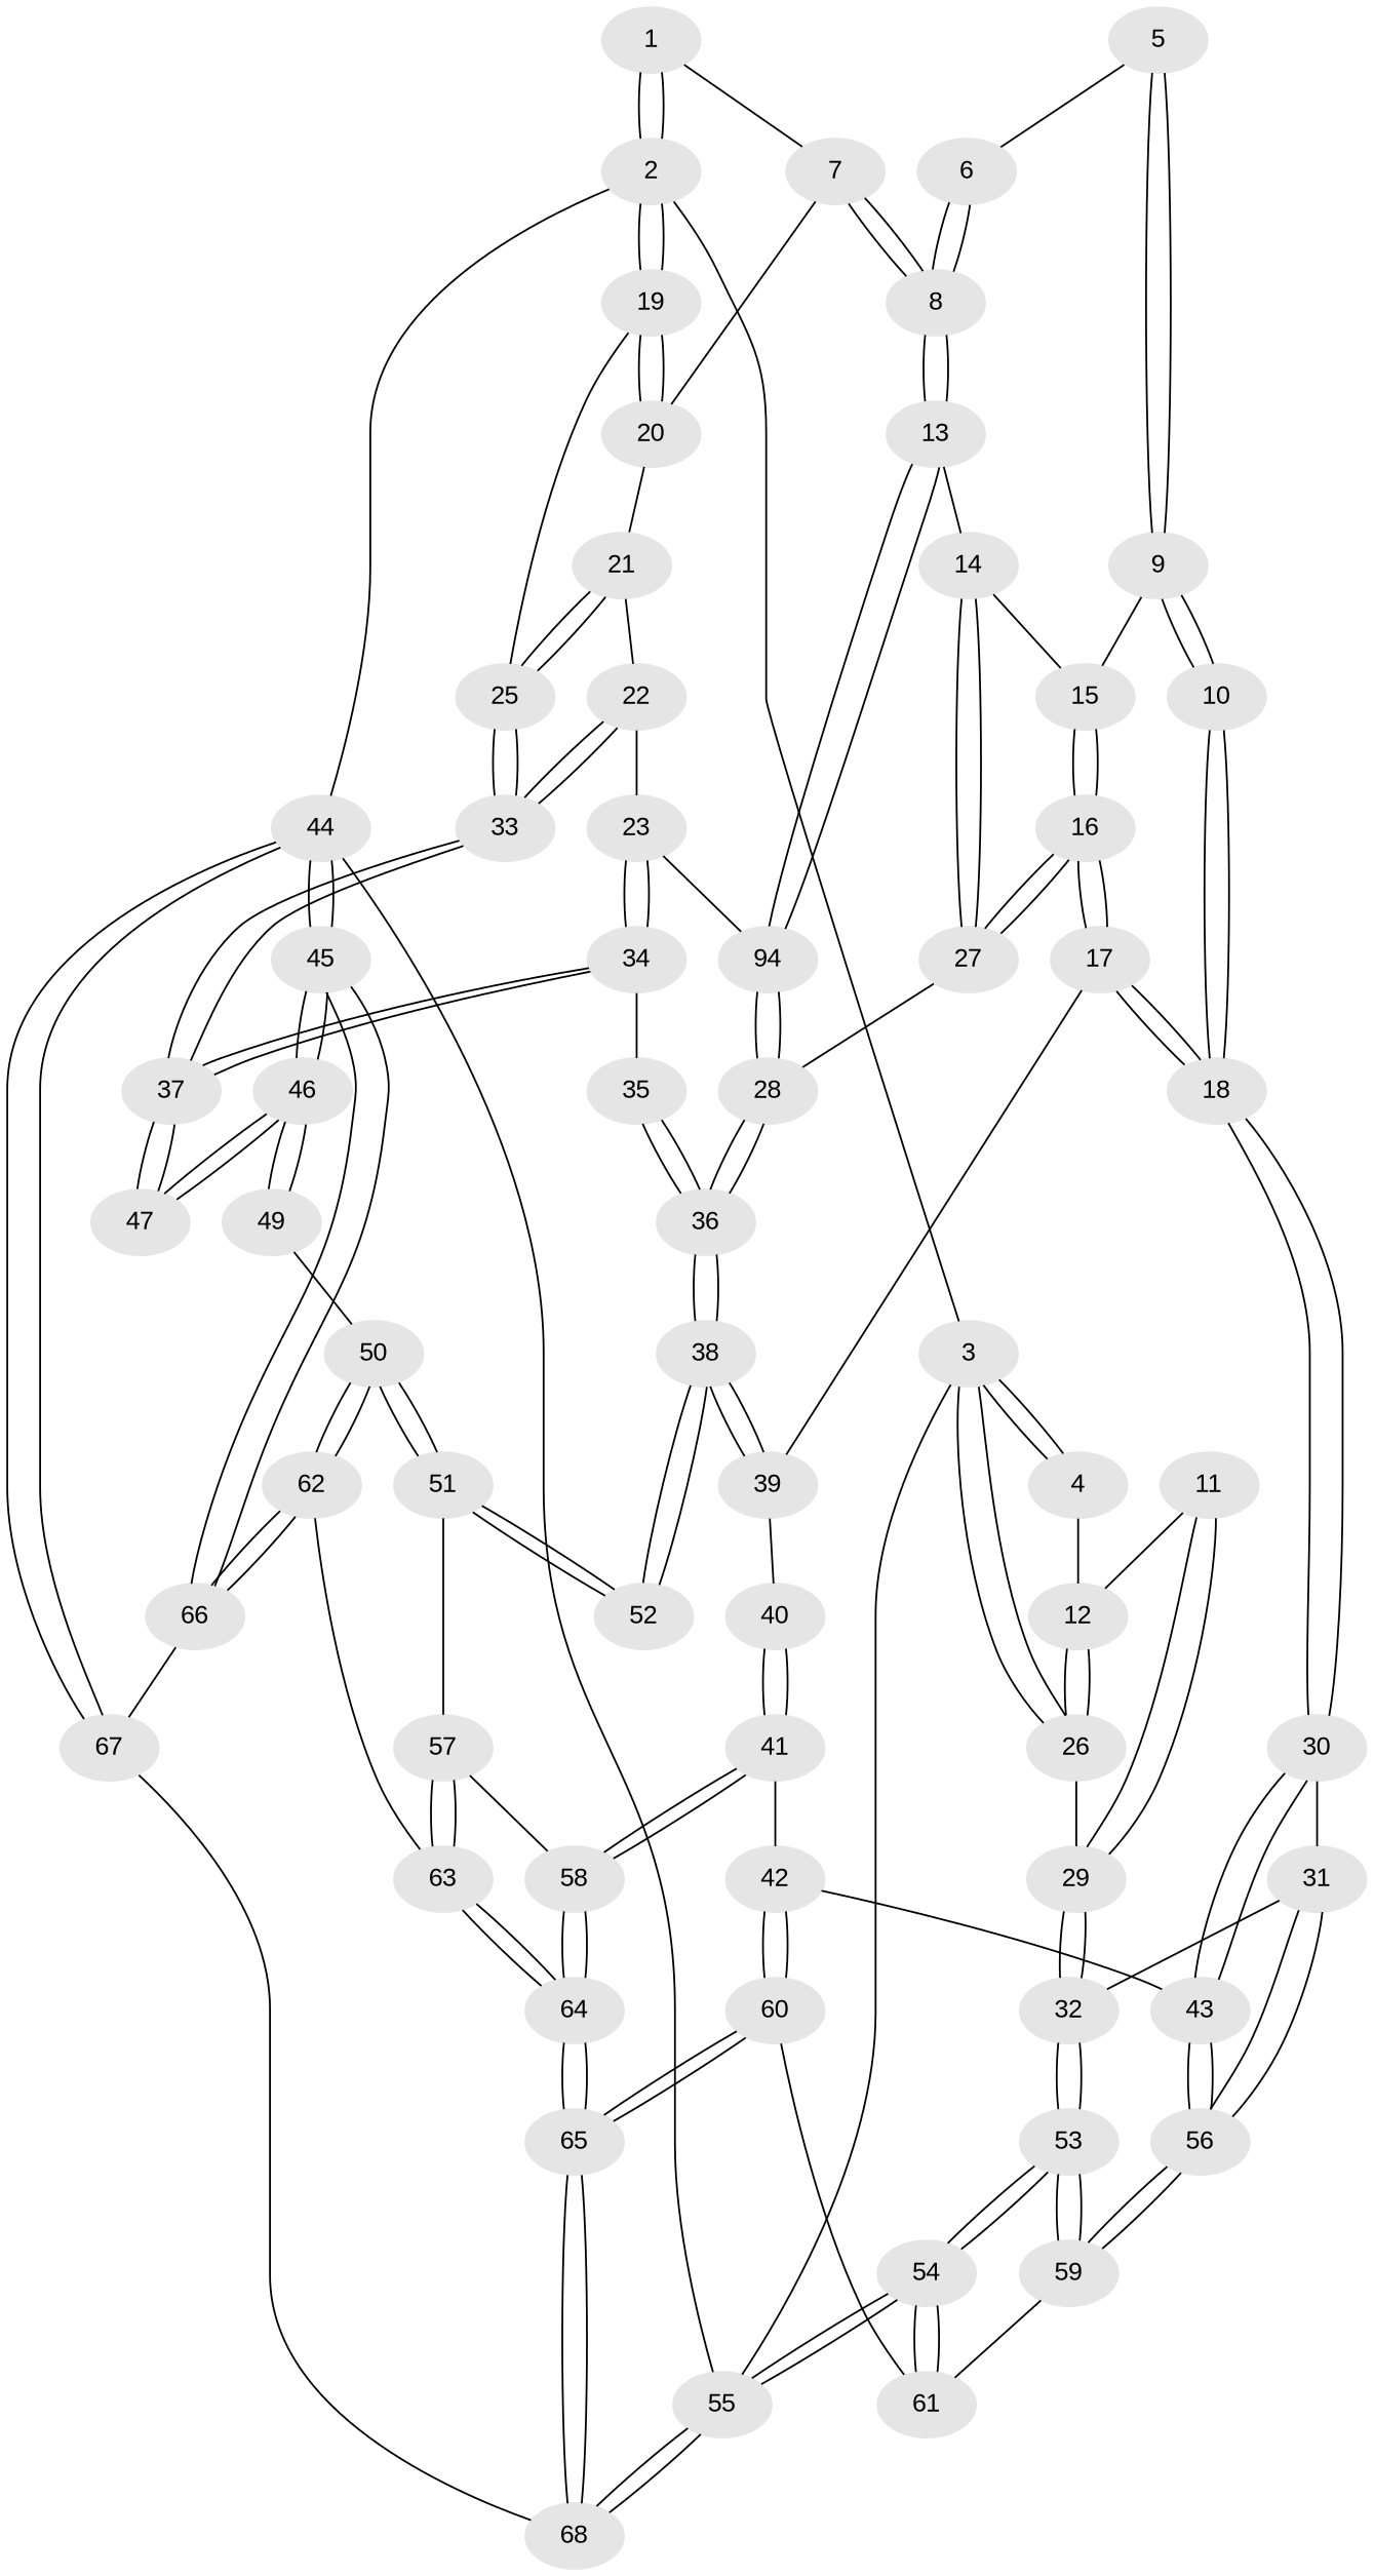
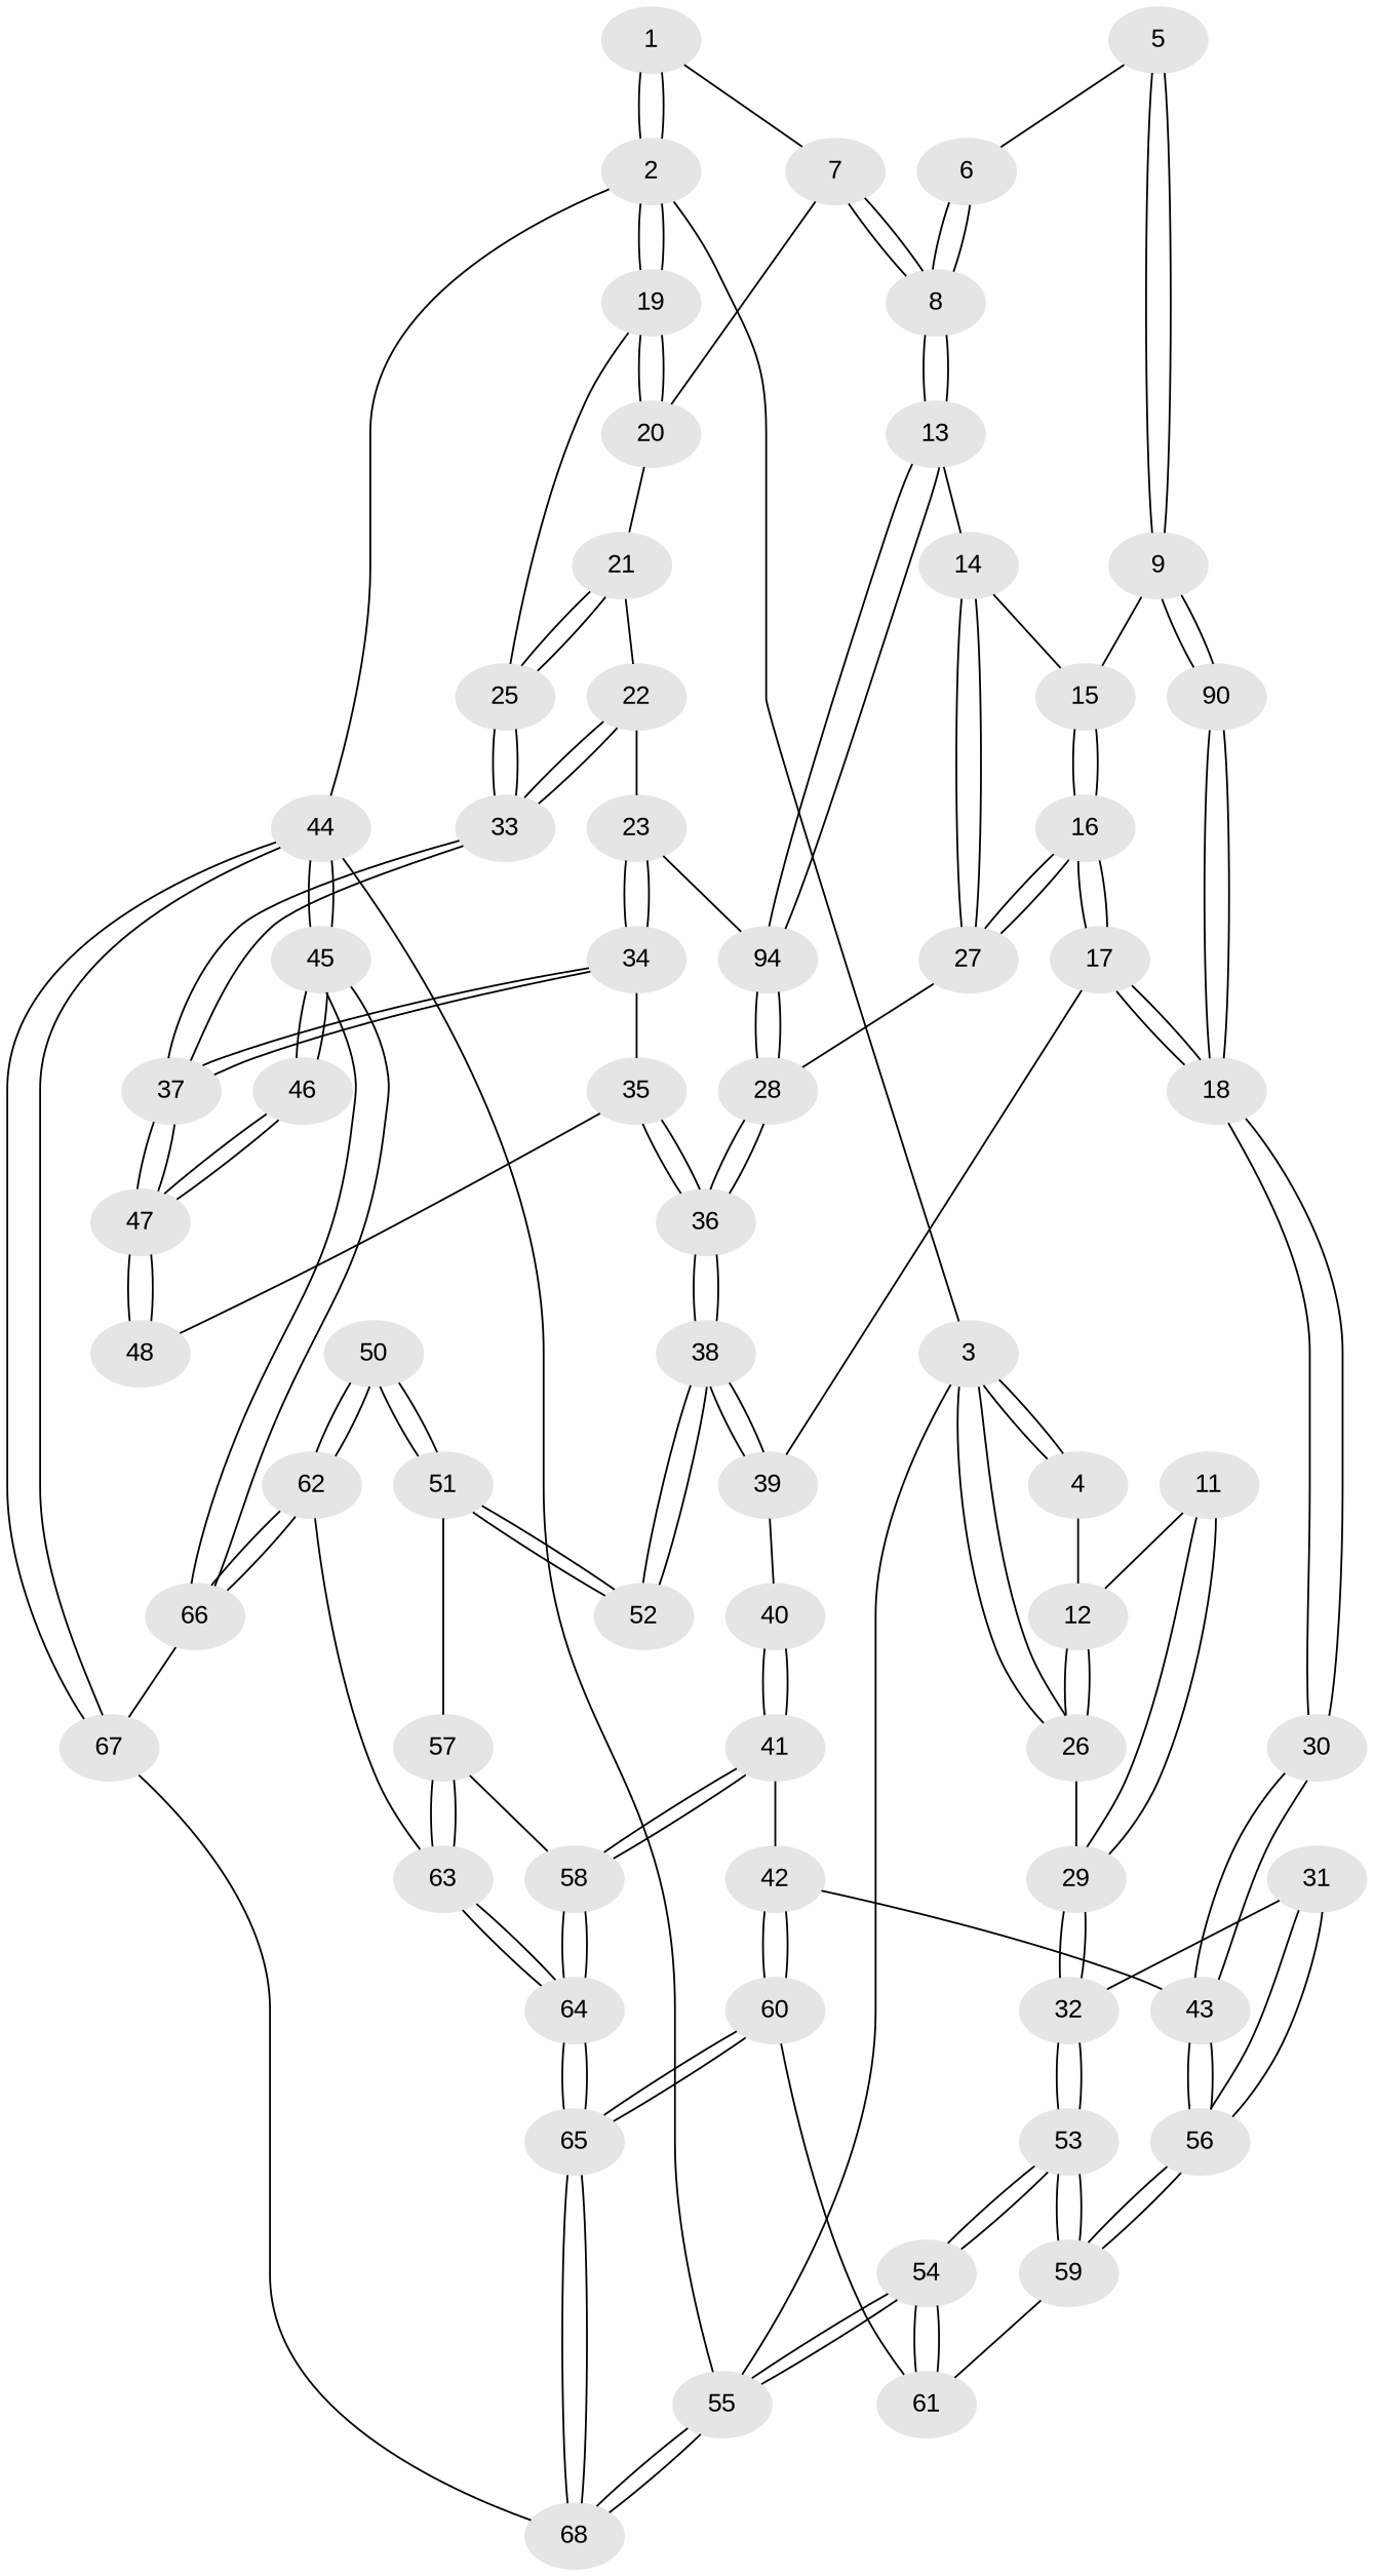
  graph {
    fontname="Liberation Sans"
    node [color=gray90 fontname="Liberation Sans" style=filled]
    edge [fontname="Liberation Sans"]
    1
    2
    7
    3
    19
    44
    8
    20
    4
    26
    55
    25
    45
    67
    12
    29
    68
    5
    6
    9
-   10
+   10 [label=90]
    15
    13
    21
    14
    n26 [label=94]
    18
    16
    11
    30
    32
    27
    28
    17
    39
    40
    31
    43
    33
    22
    23
    34
    37
    35
    36
    38
    53
    56
    59
    54
    47
+   48
    52
    41
    42
    58
    60
    64
    61
    65
    46
    66
-   49
    50
    51
    62
    57
    63
    1 -- 2
    1 -- 2
    1 -- 7
    2 -- 3
    2 -- 19
    2 -- 19
    2 -- 44
    7 -- 8
    7 -- 8
    7 -- 20
    3 -- 4
    3 -- 4
    3 -- 26
    3 -- 26
    3 -- 55
    19 -- 20
    19 -- 20
    19 -- 25
    44 -- 55
    44 -- 45
    44 -- 45
    44 -- 67
    44 -- 67
    8 -- 13
    8 -- 13
    20 -- 21
    4 -- 12
    26 -- 29
    55 -- 68
    55 -- 68
    25 -- 33
    25 -- 33
    45 -- 46
    45 -- 46
    45 -- 66
    45 -- 66
    67 -- 68
    12 -- 26
    12 -- 26
    29 -- 32
    29 -- 32
    5 -- 6
    5 -- 9
    5 -- 9
    6 -- 8
    6 -- 8
    9 -- 10
    9 -- 10
    9 -- 15
    10 -- 18
    10 -- 18
    15 -- 16
    15 -- 16
    13 -- 14
    13 -- n26
    13 -- n26
    21 -- 25
    21 -- 25
    21 -- 22
    14 -- 15
    14 -- 27
    14 -- 27
    n26 -- 28
    n26 -- 28
    18 -- 30
    18 -- 30
    16 -- 27
    16 -- 27
    16 -- 17
    16 -- 17
    11 -- 12
    11 -- 29
    11 -- 29
-   30 -- 31
    30 -- 43
    30 -- 43
    32 -- 53
    32 -- 53
    27 -- 28
    28 -- 36
    28 -- 36
    17 -- 18
    17 -- 18
    17 -- 39
    39 -- 40
    40 -- 41
    40 -- 41
    31 -- 32
    31 -- 56
    31 -- 56
    43 -- 56
    43 -- 56
    33 -- 37
    33 -- 37
    22 -- 33
    22 -- 33
    22 -- 23
    23 -- n26
    23 -- 34
    23 -- 34
    34 -- 37
    34 -- 37
    34 -- 35
    37 -- 47
    37 -- 47
    35 -- 36
    35 -- 36
+   35 -- 48
    36 -- 38
    36 -- 38
    38 -- 39
    38 -- 39
    38 -- 52
    38 -- 52
    53 -- 59
    53 -- 59
    53 -- 54
    53 -- 54
    56 -- 59
    56 -- 59
    59 -- 61
    54 -- 55
    54 -- 55
    54 -- 61
    54 -- 61
+   47 -- 48
+   47 -- 48
    41 -- 42
    41 -- 58
    41 -- 58
    42 -- 43
    42 -- 60
    42 -- 60
    58 -- 64
    58 -- 64
    60 -- 61
    60 -- 65
    60 -- 65
    64 -- 65
    64 -- 65
    65 -- 68
    65 -- 68
    46 -- 47
    46 -- 47
-   46 -- 49
-   46 -- 49
    66 -- 67
-   49 -- 50
    50 -- 51
    50 -- 51
    50 -- 62
    50 -- 62
    51 -- 52
    51 -- 52
    51 -- 57
    62 -- 66
    62 -- 66
    62 -- 63
    57 -- 58
    57 -- 63
    57 -- 63
    63 -- 64
    63 -- 64
  }
